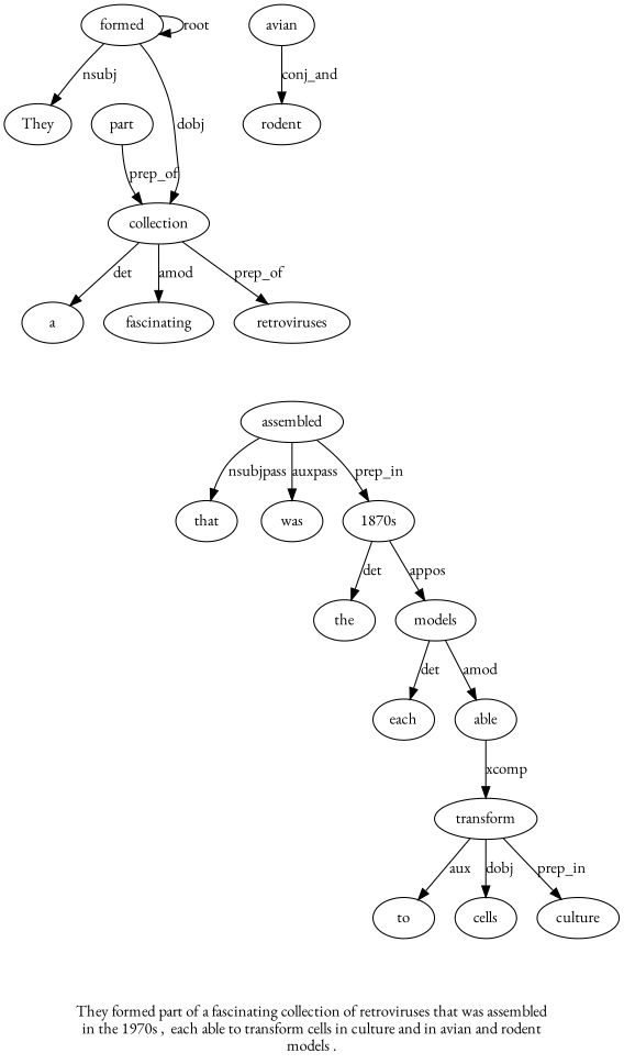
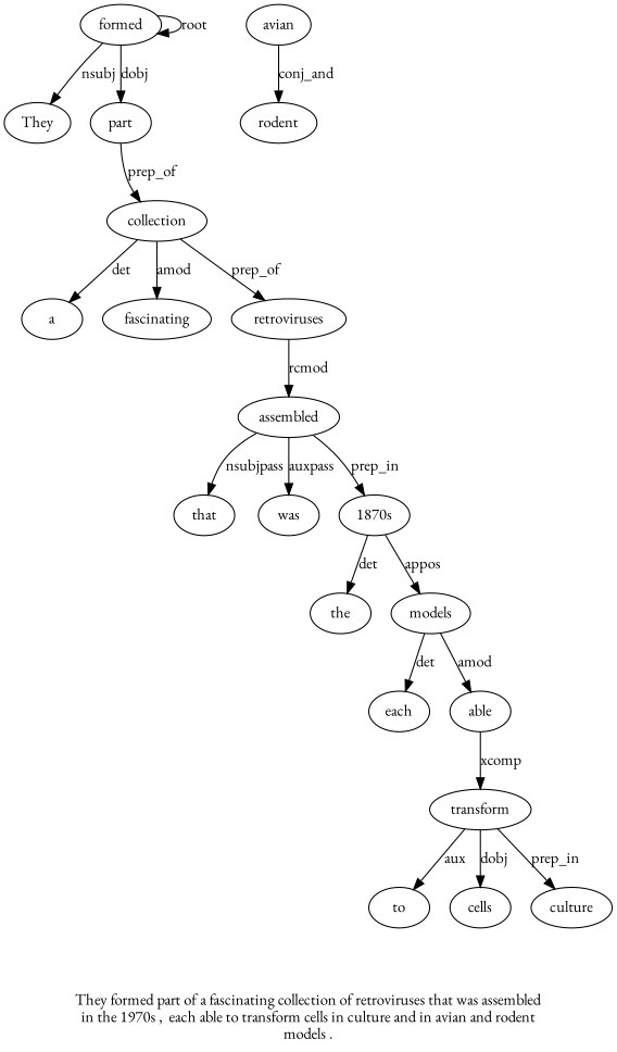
  digraph {
    fontname="EB Garamond"
    label="They formed part of a fascinating collection of retroviruses that was assembled\nin the 1970s ,  each able to transform cells in culture and in avian and rodent\nmodels ."
    node [fillcolor=white fontname="EB Garamond" style=filled]
    edge [fontname="EB Garamond"]
    n1 [label=formed]
    n2 [label=They]
    n3 [label=part]
    n4 [label=collection]
    n5 [label=a]
    n6 [label=fascinating]
    n7 [label=retroviruses]
    n8 [label=assembled]
    n9 [label=that]
    n10 [label=was]
    n11 [label="1870s"]
    n12 [label=the]
    n13 [label=models]
    n14 [label=each]
    n15 [label=able]
    n16 [label=transform]
    n17 [label=to]
    n18 [label=cells]
    n19 [label=culture]
    n20 [label=avian]
    n21 [label=rodent]
    n1 -> n1 [label=root]
    n1 -> n2 [label=nsubj]
-   n1 -> n4 [label=dobj]
+   n1 -> n3 [label=dobj]
    n3 -> n4 [label=prep_of]
    n4 -> n5 [label=det]
    n4 -> n6 [label=amod]
    n4 -> n7 [label=prep_of]
+   n7 -> n8 [label=rcmod]
    n8 -> n9 [label=nsubjpass]
    n8 -> n10 [label=auxpass]
    n8 -> n11 [label=prep_in]
    n11 -> n12 [label=det]
    n11 -> n13 [label=appos]
    n13 -> n14 [label=det]
    n13 -> n15 [label=amod]
    n15 -> n16 [label=xcomp]
    n16 -> n17 [label=aux]
    n16 -> n18 [label=dobj]
    n16 -> n19 [label=prep_in]
    n20 -> n21 [label=conj_and]
  }
